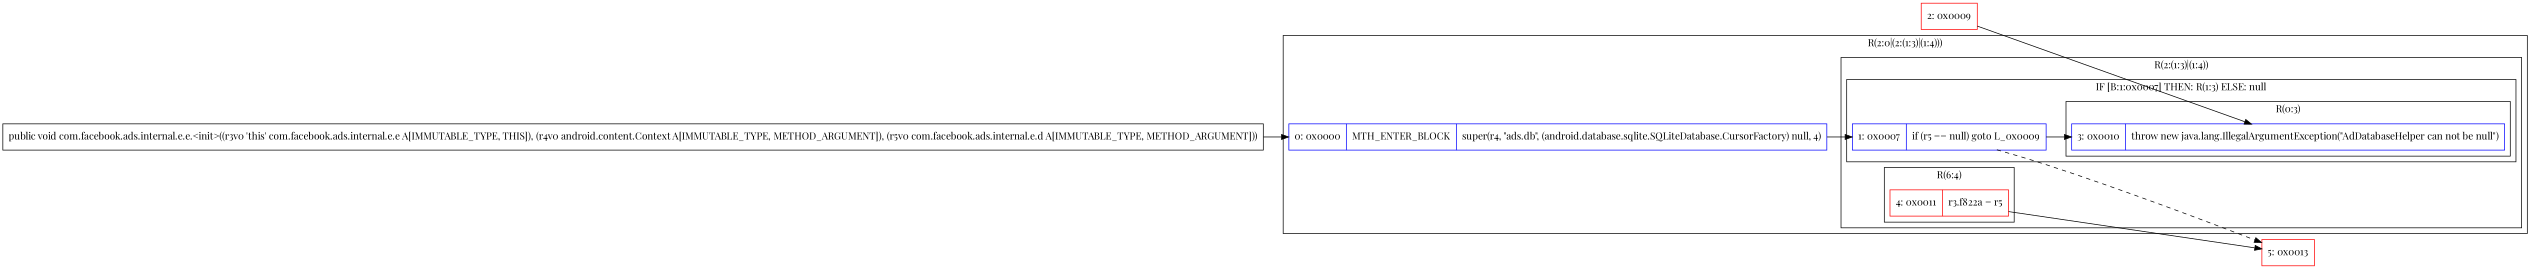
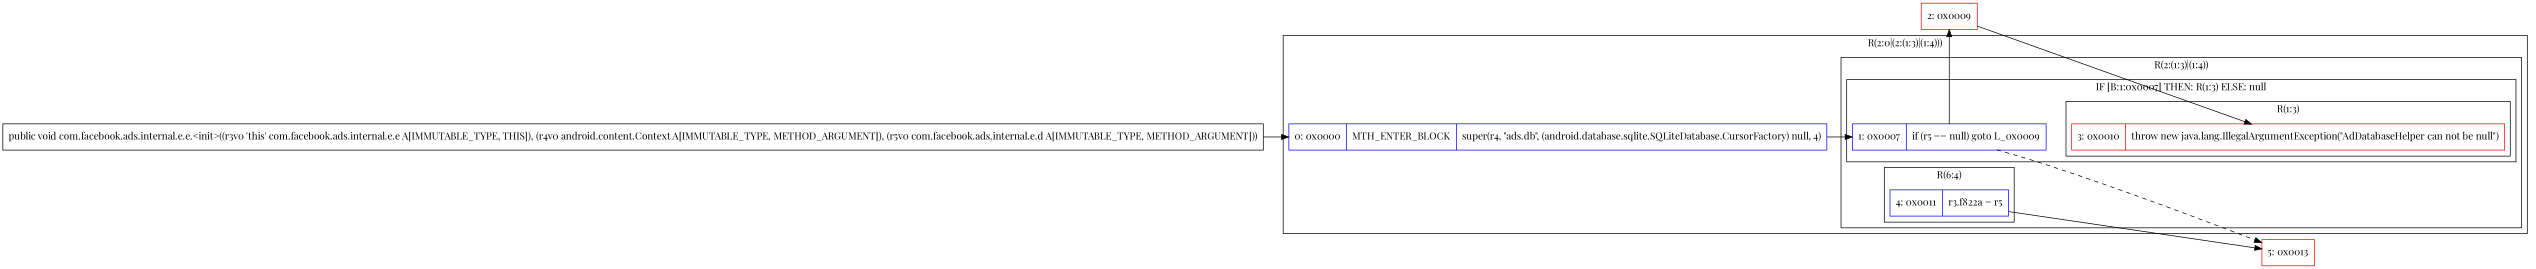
  digraph {
    fontname="Playfair Display"
    rankdir=LR
    node [color=blue fontname="Playfair Display" shape=record]
    edge [fontname="Playfair Display"]
-   n1 [label="{3\:\ 0x0010|throw new java.lang.IllegalArgumentException(\"AdDatabaseHelper can not be null\")\l}"]
+   n1 [color=red label="{3\:\ 0x0010|throw new java.lang.IllegalArgumentException(\"AdDatabaseHelper can not be null\")\l}"]
    n2 [label="{1\:\ 0x0007|if (r5 == null) goto L_0x0009\l}"]
-   n3 [color=red label="{4\:\ 0x0011|r3.f822a = r5\l}"]
+   n3 [label="{4\:\ 0x0011|r3.f822a = r5\l}"]
    n4 [label="{0\:\ 0x0000|MTH_ENTER_BLOCK\l|super(r4, \"ads.db\", (android.database.sqlite.SQLiteDatabase.CursorFactory) null, 4)\l}"]
    n5 [color=red label="{2\:\ 0x0009}"]
    n6 [color=red label="{5\:\ 0x0013}"]
    n7 [label="{public void com.facebook.ads.internal.e.e.\<init\>((r3v0 'this' com.facebook.ads.internal.e.e A[IMMUTABLE_TYPE, THIS]), (r4v0 android.content.Context A[IMMUTABLE_TYPE, METHOD_ARGUMENT]), (r5v0 com.facebook.ads.internal.e.d A[IMMUTABLE_TYPE, METHOD_ARGUMENT])) }" color=""]
    subgraph cluster_1 {
      label="R(2:0|(2:(1:3)|(1:4)))"
      n4
      subgraph cluster_2 {
        label="R(2:(1:3)|(1:4))"
        subgraph cluster_3 {
          label="IF [B:1:0x0007] THEN: R(1:3) ELSE: null"
          n2
          subgraph cluster_4 {
-           label="R(0:3)"
+           label="R(1:3)"
            n1
          }
        }
        subgraph cluster_5 {
          label="R(6:4)"
          n3
        }
      }
    }
-   n2 -> n1
+   n2 -> n5
    n2 -> n6 [style=dashed]
    n3 -> n6
    n4 -> n2
    n5 -> n1
    n7 -> n4
  }
